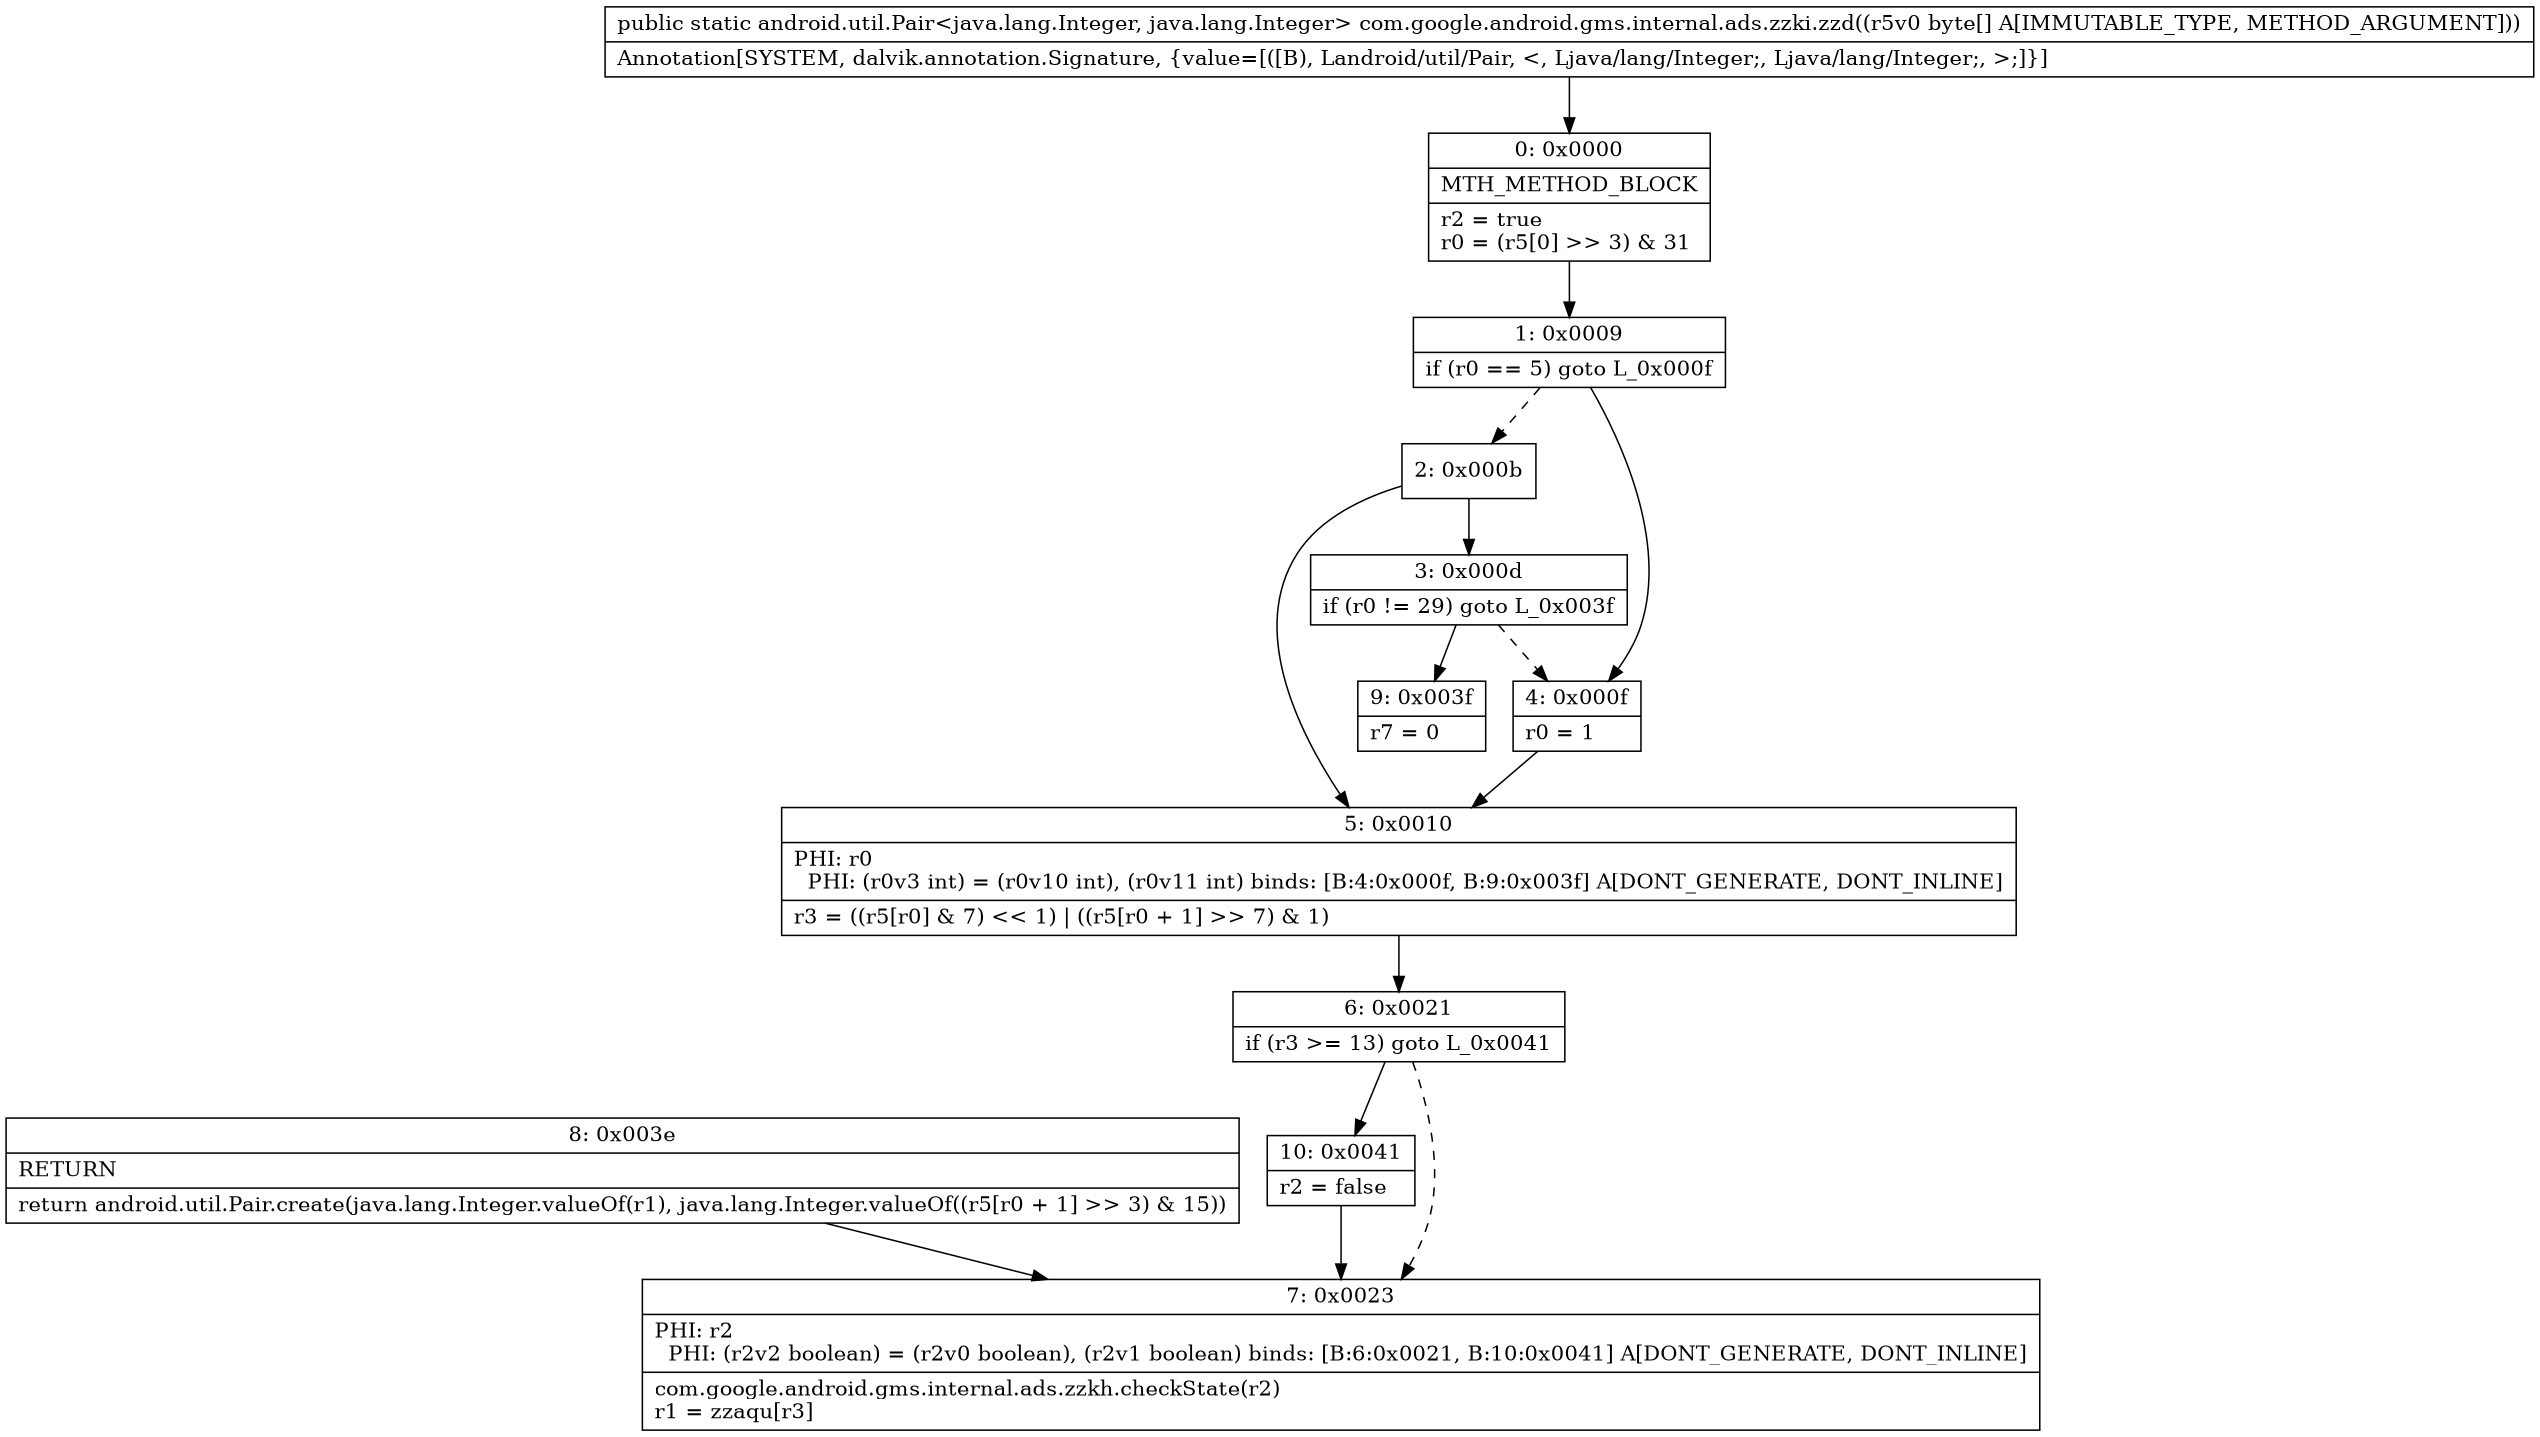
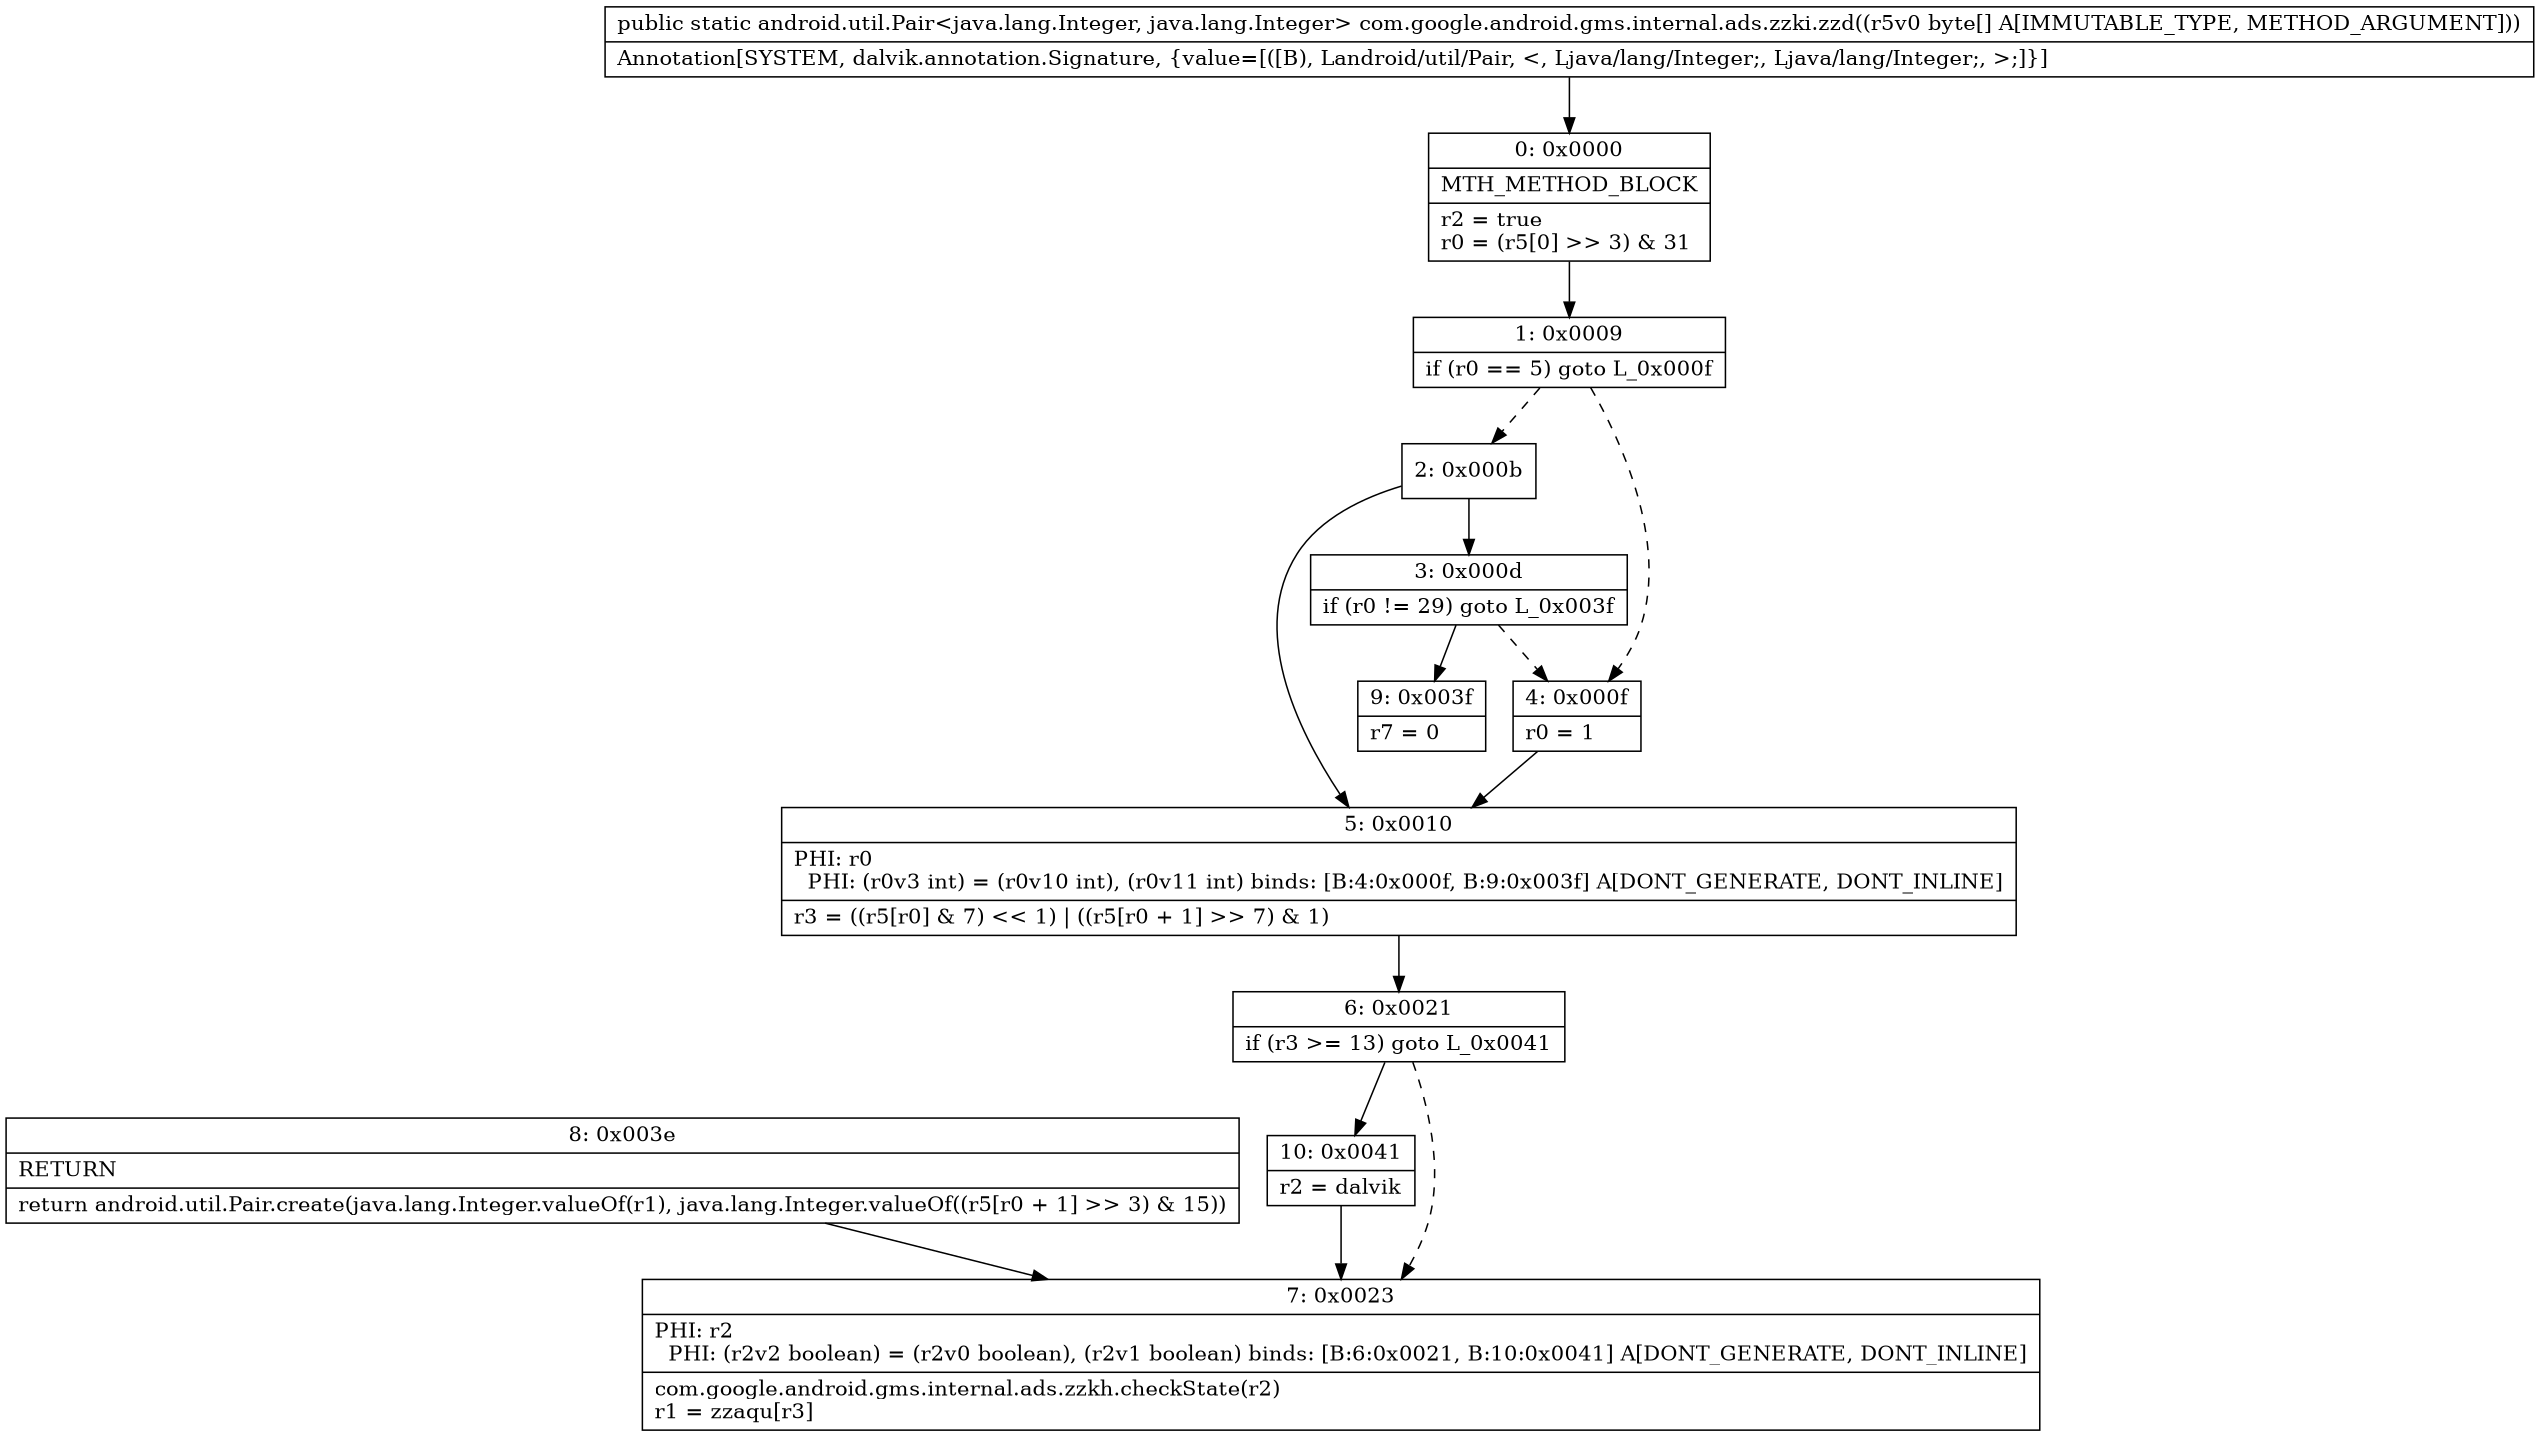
  digraph {
    node [shape=record]
    n1 [label="{0\:\ 0x0000|MTH_METHOD_BLOCK\l|r2 = true\lr0 = (r5[0] \>\> 3) & 31\l}"]
    n2 [label="{1\:\ 0x0009|if (r0 == 5) goto L_0x000f\l}"]
    n3 [label="{2\:\ 0x000b}"]
    n4 [label="{4\:\ 0x000f|r0 = 1\l}"]
    n5 [label="{3\:\ 0x000d|if (r0 != 29) goto L_0x003f\l}"]
    n6 [label="{5\:\ 0x0010|PHI: r0 \l  PHI: (r0v3 int) = (r0v10 int), (r0v11 int) binds: [B:4:0x000f, B:9:0x003f] A[DONT_GENERATE, DONT_INLINE]\l|r3 = ((r5[r0] & 7) \<\< 1) \| ((r5[r0 + 1] \>\> 7) & 1)\l}"]
    n7 [label="{9\:\ 0x003f|r7 = 0\l}"]
    n8 [label="{6\:\ 0x0021|if (r3 \>= 13) goto L_0x0041\l}"]
    n9 [label="{7\:\ 0x0023|PHI: r2 \l  PHI: (r2v2 boolean) = (r2v0 boolean), (r2v1 boolean) binds: [B:6:0x0021, B:10:0x0041] A[DONT_GENERATE, DONT_INLINE]\l|com.google.android.gms.internal.ads.zzkh.checkState(r2)\lr1 = zzaqu[r3]\l}"]
-   n10 [label="{10\:\ 0x0041|r2 = false\l}"]
+   n10 [label="{10\:\ 0x0041|r2 = dalvik\l}"]
    n11 [label="{8\:\ 0x003e|RETURN\l|return android.util.Pair.create(java.lang.Integer.valueOf(r1), java.lang.Integer.valueOf((r5[r0 + 1] \>\> 3) & 15))\l}"]
    n12 [label="{public static android.util.Pair\<java.lang.Integer, java.lang.Integer\> com.google.android.gms.internal.ads.zzki.zzd((r5v0 byte[] A[IMMUTABLE_TYPE, METHOD_ARGUMENT]))  | Annotation[SYSTEM, dalvik.annotation.Signature, \{value=[([B), Landroid\/util\/Pair, \<, Ljava\/lang\/Integer;, Ljava\/lang\/Integer;, \>;]\}]\l}"]
    n1 -> n2
    n2 -> n3 [style=dashed]
-   n2 -> n4
+   n2 -> n4 [style=dashed]
    n3 -> n5
    n3 -> n6
    n4 -> n6
    n5 -> n4 [style=dashed]
    n5 -> n7
    n6 -> n8
    n8 -> n9 [style=dashed]
    n8 -> n10
    n10 -> n9
    n11 -> n9
    n12 -> n1
  }
